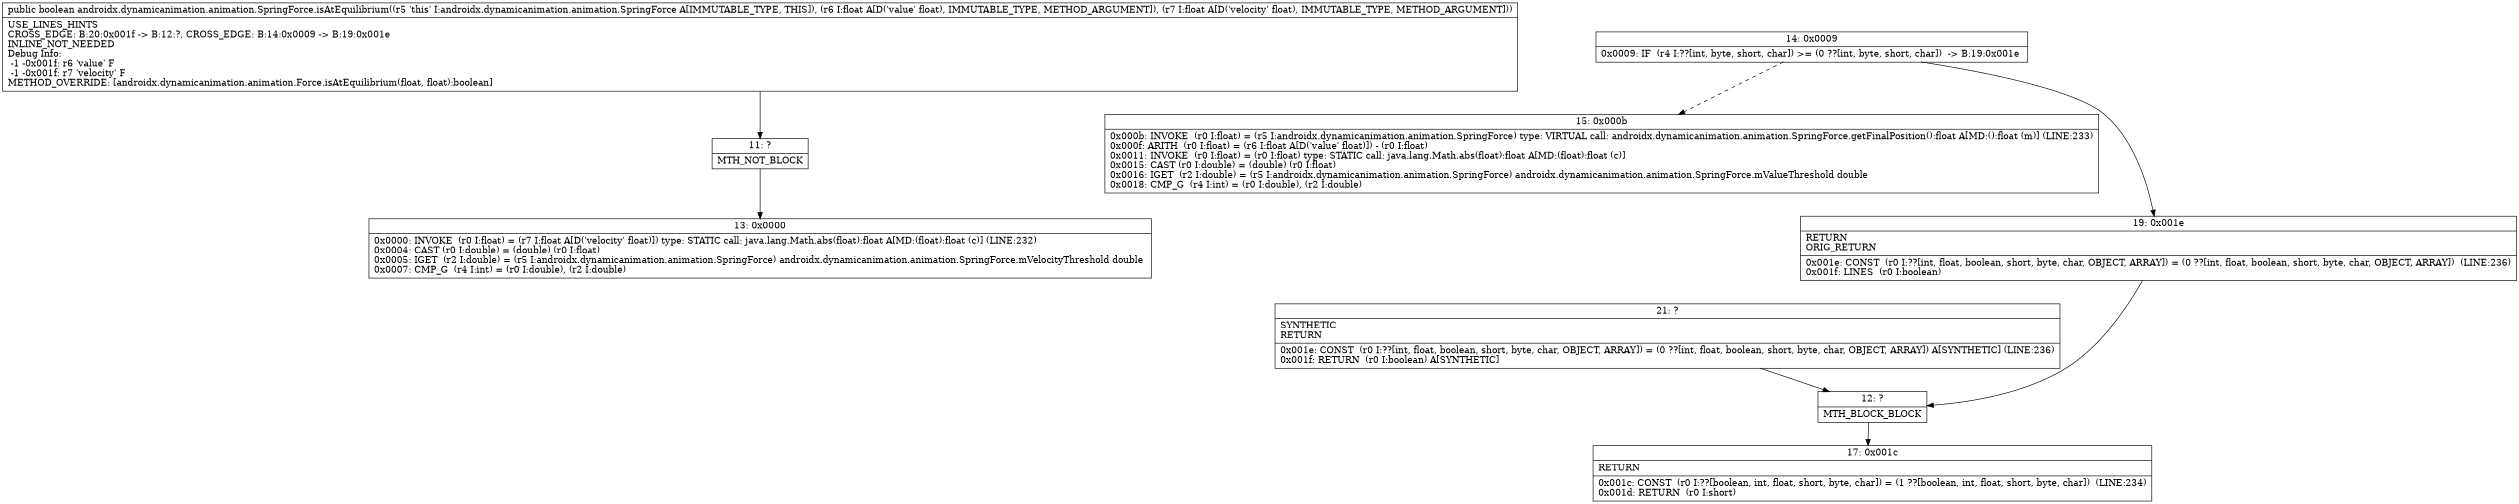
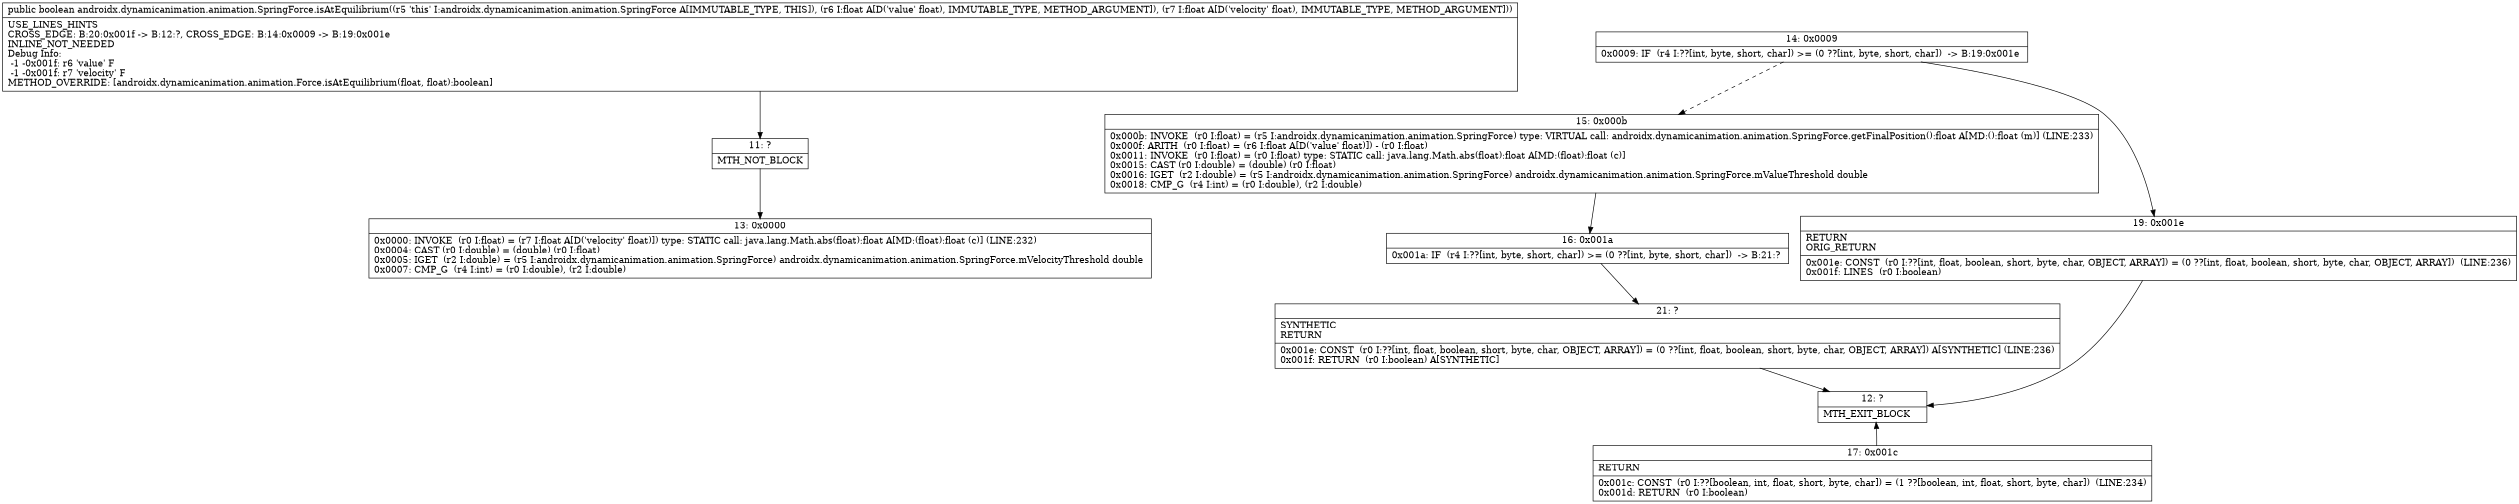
  digraph {
    node [shape=record]
    n1 [label="{11\:\ ?|MTH_NOT_BLOCK\l}"]
    n2 [label="{13\:\ 0x0000|0x0000: INVOKE  (r0 I:float) = (r7 I:float A[D('velocity' float)]) type: STATIC call: java.lang.Math.abs(float):float A[MD:(float):float (c)] (LINE:232)\l0x0004: CAST (r0 I:double) = (double) (r0 I:float) \l0x0005: IGET  (r2 I:double) = (r5 I:androidx.dynamicanimation.animation.SpringForce) androidx.dynamicanimation.animation.SpringForce.mVelocityThreshold double \l0x0007: CMP_G  (r4 I:int) = (r0 I:double), (r2 I:double) \l}"]
    n3 [label="{14\:\ 0x0009|0x0009: IF  (r4 I:??[int, byte, short, char]) \>= (0 ??[int, byte, short, char])  \-\> B:19:0x001e \l}"]
    n4 [label="{15\:\ 0x000b|0x000b: INVOKE  (r0 I:float) = (r5 I:androidx.dynamicanimation.animation.SpringForce) type: VIRTUAL call: androidx.dynamicanimation.animation.SpringForce.getFinalPosition():float A[MD:():float (m)] (LINE:233)\l0x000f: ARITH  (r0 I:float) = (r6 I:float A[D('value' float)]) \- (r0 I:float) \l0x0011: INVOKE  (r0 I:float) = (r0 I:float) type: STATIC call: java.lang.Math.abs(float):float A[MD:(float):float (c)]\l0x0015: CAST (r0 I:double) = (double) (r0 I:float) \l0x0016: IGET  (r2 I:double) = (r5 I:androidx.dynamicanimation.animation.SpringForce) androidx.dynamicanimation.animation.SpringForce.mValueThreshold double \l0x0018: CMP_G  (r4 I:int) = (r0 I:double), (r2 I:double) \l}"]
    n5 [label="{19\:\ 0x001e|RETURN\lORIG_RETURN\l|0x001e: CONST  (r0 I:??[int, float, boolean, short, byte, char, OBJECT, ARRAY]) = (0 ??[int, float, boolean, short, byte, char, OBJECT, ARRAY])  (LINE:236)\l0x001f: LINES  (r0 I:boolean) \l}"]
-   n7 [label="{12\:\ ?|MTH_BLOCK_BLOCK\l}"]
+   n6 [label="{16\:\ 0x001a|0x001a: IF  (r4 I:??[int, byte, short, char]) \>= (0 ??[int, byte, short, char])  \-\> B:21:? \l}"]
+   n7 [label="{12\:\ ?|MTH_EXIT_BLOCK\l}"]
    n8 [label="{21\:\ ?|SYNTHETIC\lRETURN\l|0x001e: CONST  (r0 I:??[int, float, boolean, short, byte, char, OBJECT, ARRAY]) = (0 ??[int, float, boolean, short, byte, char, OBJECT, ARRAY]) A[SYNTHETIC] (LINE:236)\l0x001f: RETURN  (r0 I:boolean) A[SYNTHETIC]\l}"]
-   n9 [label="{17\:\ 0x001c|RETURN\l|0x001c: CONST  (r0 I:??[boolean, int, float, short, byte, char]) = (1 ??[boolean, int, float, short, byte, char])  (LINE:234)\l0x001d: RETURN  (r0 I:short) \l}"]
+   n9 [label="{17\:\ 0x001c|RETURN\l|0x001c: CONST  (r0 I:??[boolean, int, float, short, byte, char]) = (1 ??[boolean, int, float, short, byte, char])  (LINE:234)\l0x001d: RETURN  (r0 I:boolean) \l}"]
    n10 [label="{public boolean androidx.dynamicanimation.animation.SpringForce.isAtEquilibrium((r5 'this' I:androidx.dynamicanimation.animation.SpringForce A[IMMUTABLE_TYPE, THIS]), (r6 I:float A[D('value' float), IMMUTABLE_TYPE, METHOD_ARGUMENT]), (r7 I:float A[D('velocity' float), IMMUTABLE_TYPE, METHOD_ARGUMENT]))  | USE_LINES_HINTS\lCROSS_EDGE: B:20:0x001f \-\> B:12:?, CROSS_EDGE: B:14:0x0009 \-\> B:19:0x001e\lINLINE_NOT_NEEDED\lDebug Info:\l  \-1 \-0x001f: r6 'value' F\l  \-1 \-0x001f: r7 'velocity' F\lMETHOD_OVERRIDE: [androidx.dynamicanimation.animation.Force.isAtEquilibrium(float, float):boolean]\l}"]
    n1 -> n2
    n3 -> n4 [style=dashed]
    n3 -> n5
+   n4 -> n6
    n5 -> n7
+   n6 -> n8
    n8 -> n7
-   n7 -> n9
+   n9 -> n7
    n10 -> n1
  }
